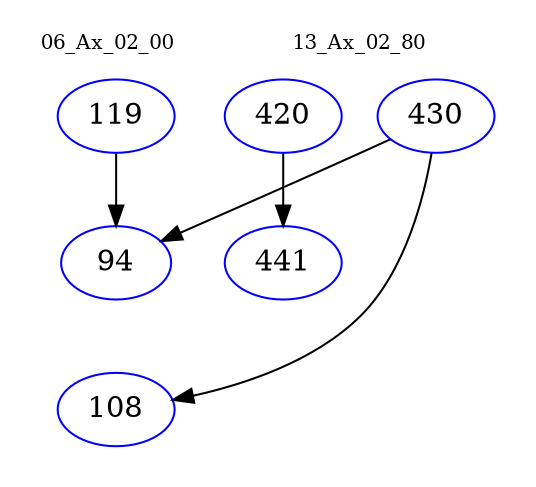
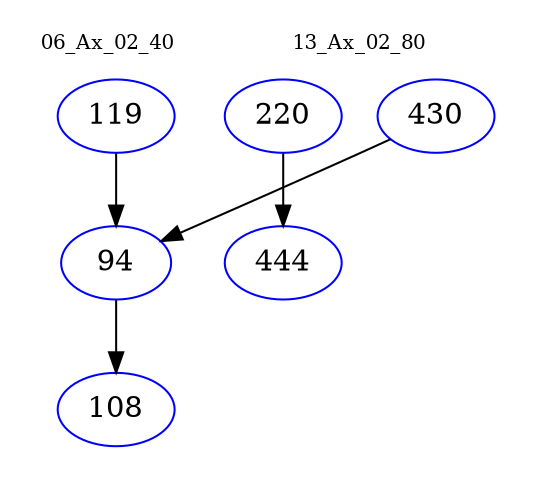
  digraph {
    node [color=blue]
    edge [color=black]
    n1 [label=119]
    n2 [label=94]
    n3 [label=108]
    n4 [label=430]
-   n5 [label=420]
-   n6 [label=441]
+   n5 [label=220]
+   n6 [label=444]
    subgraph cluster_1 {
      color=white
      fontsize=10
-     label="06_Ax_02_00"
+     label="06_Ax_02_40"
      n1
      n2
      n3
    }
    subgraph cluster_2 {
      color=white
      fontsize=10
      label="13_Ax_02_80"
      n4
      n5
      n6
    }
    n1 -> n2
-   n4 -> n3
+   n2 -> n3
    n4 -> n2
    n5 -> n6
  }
